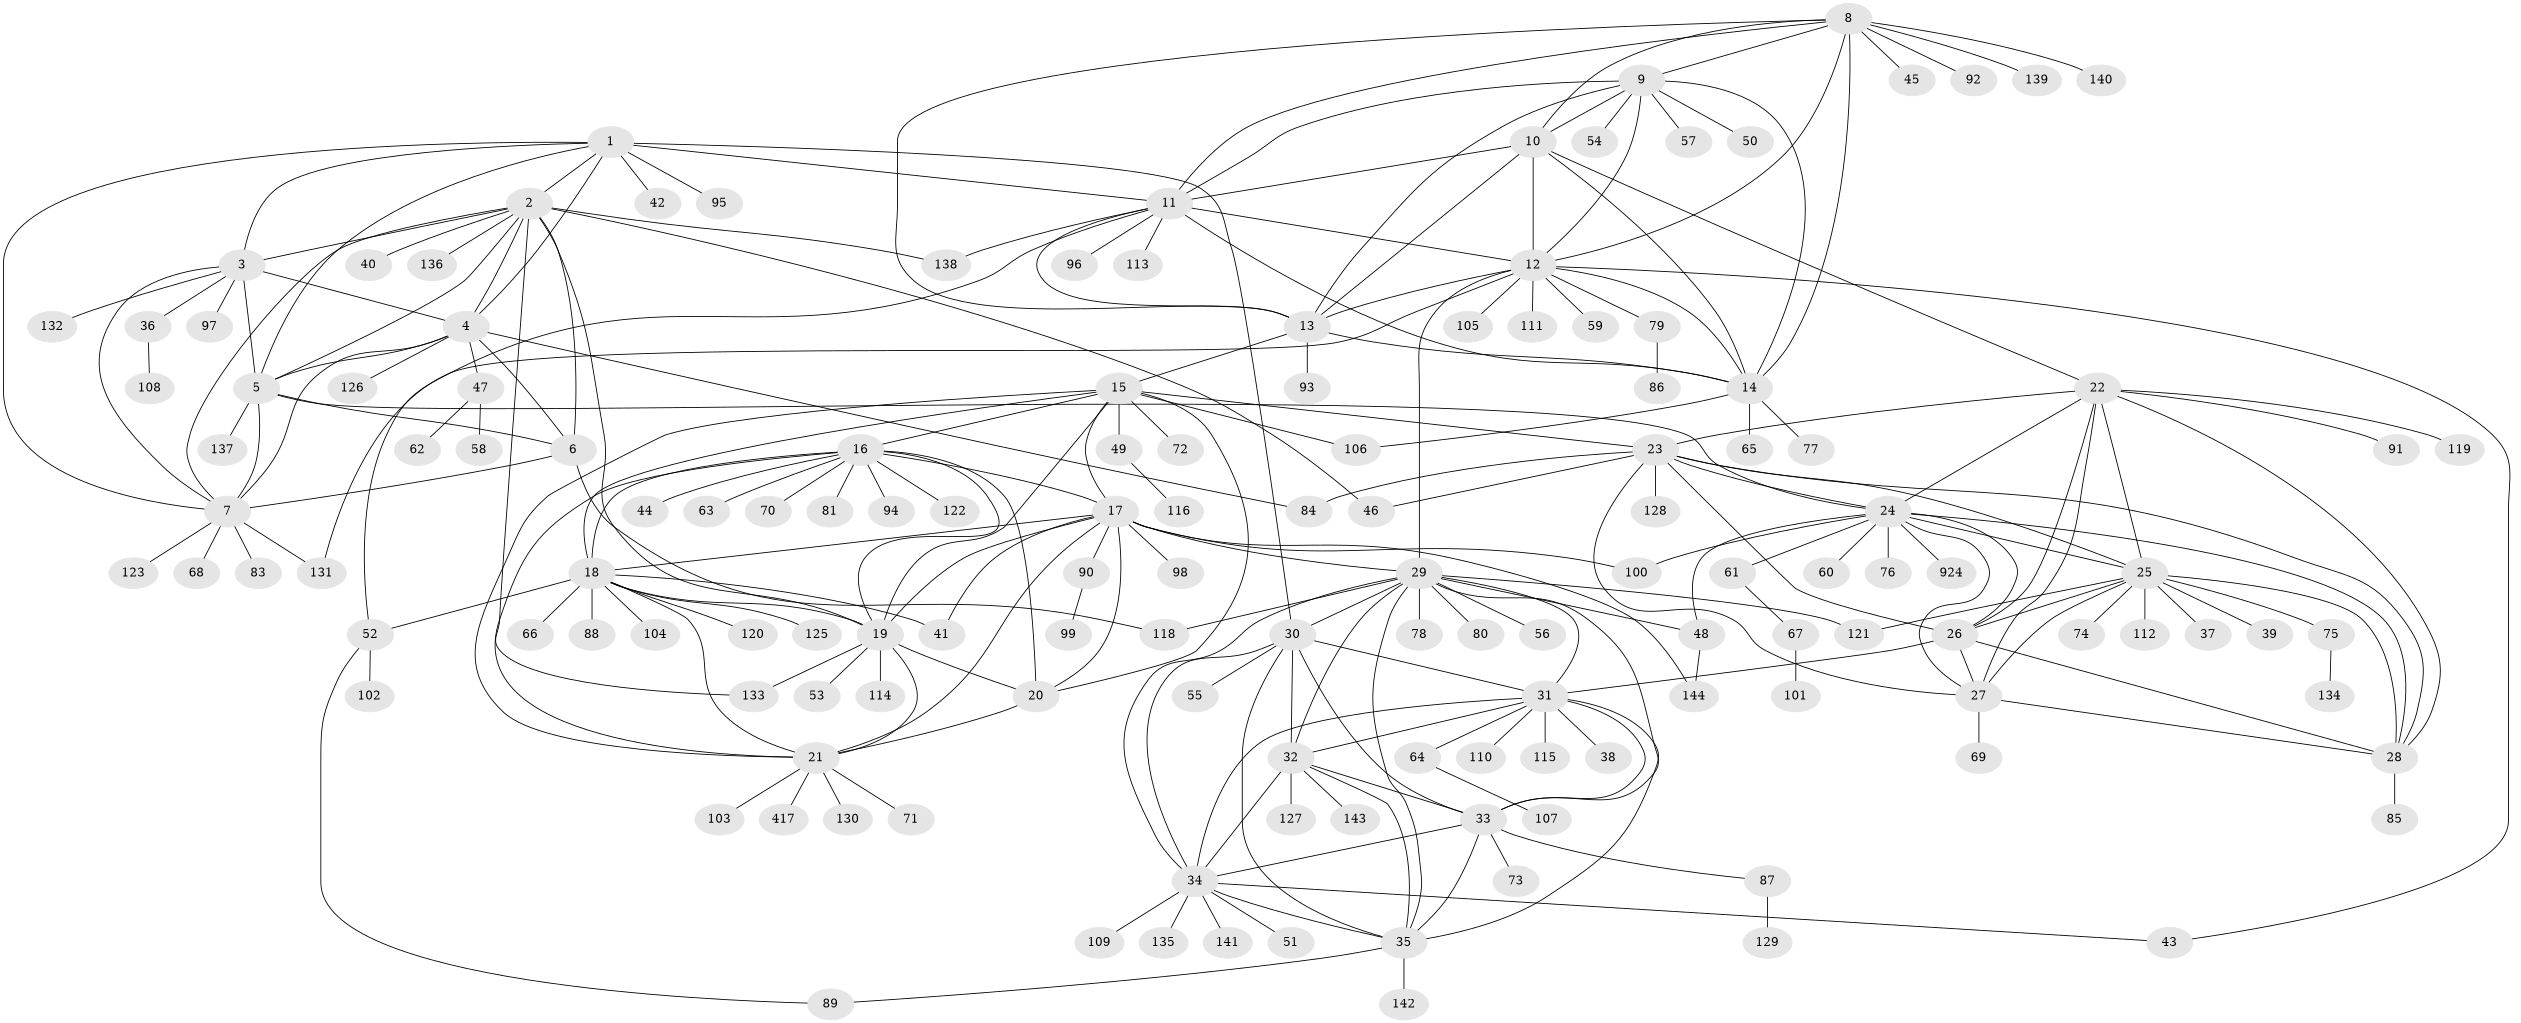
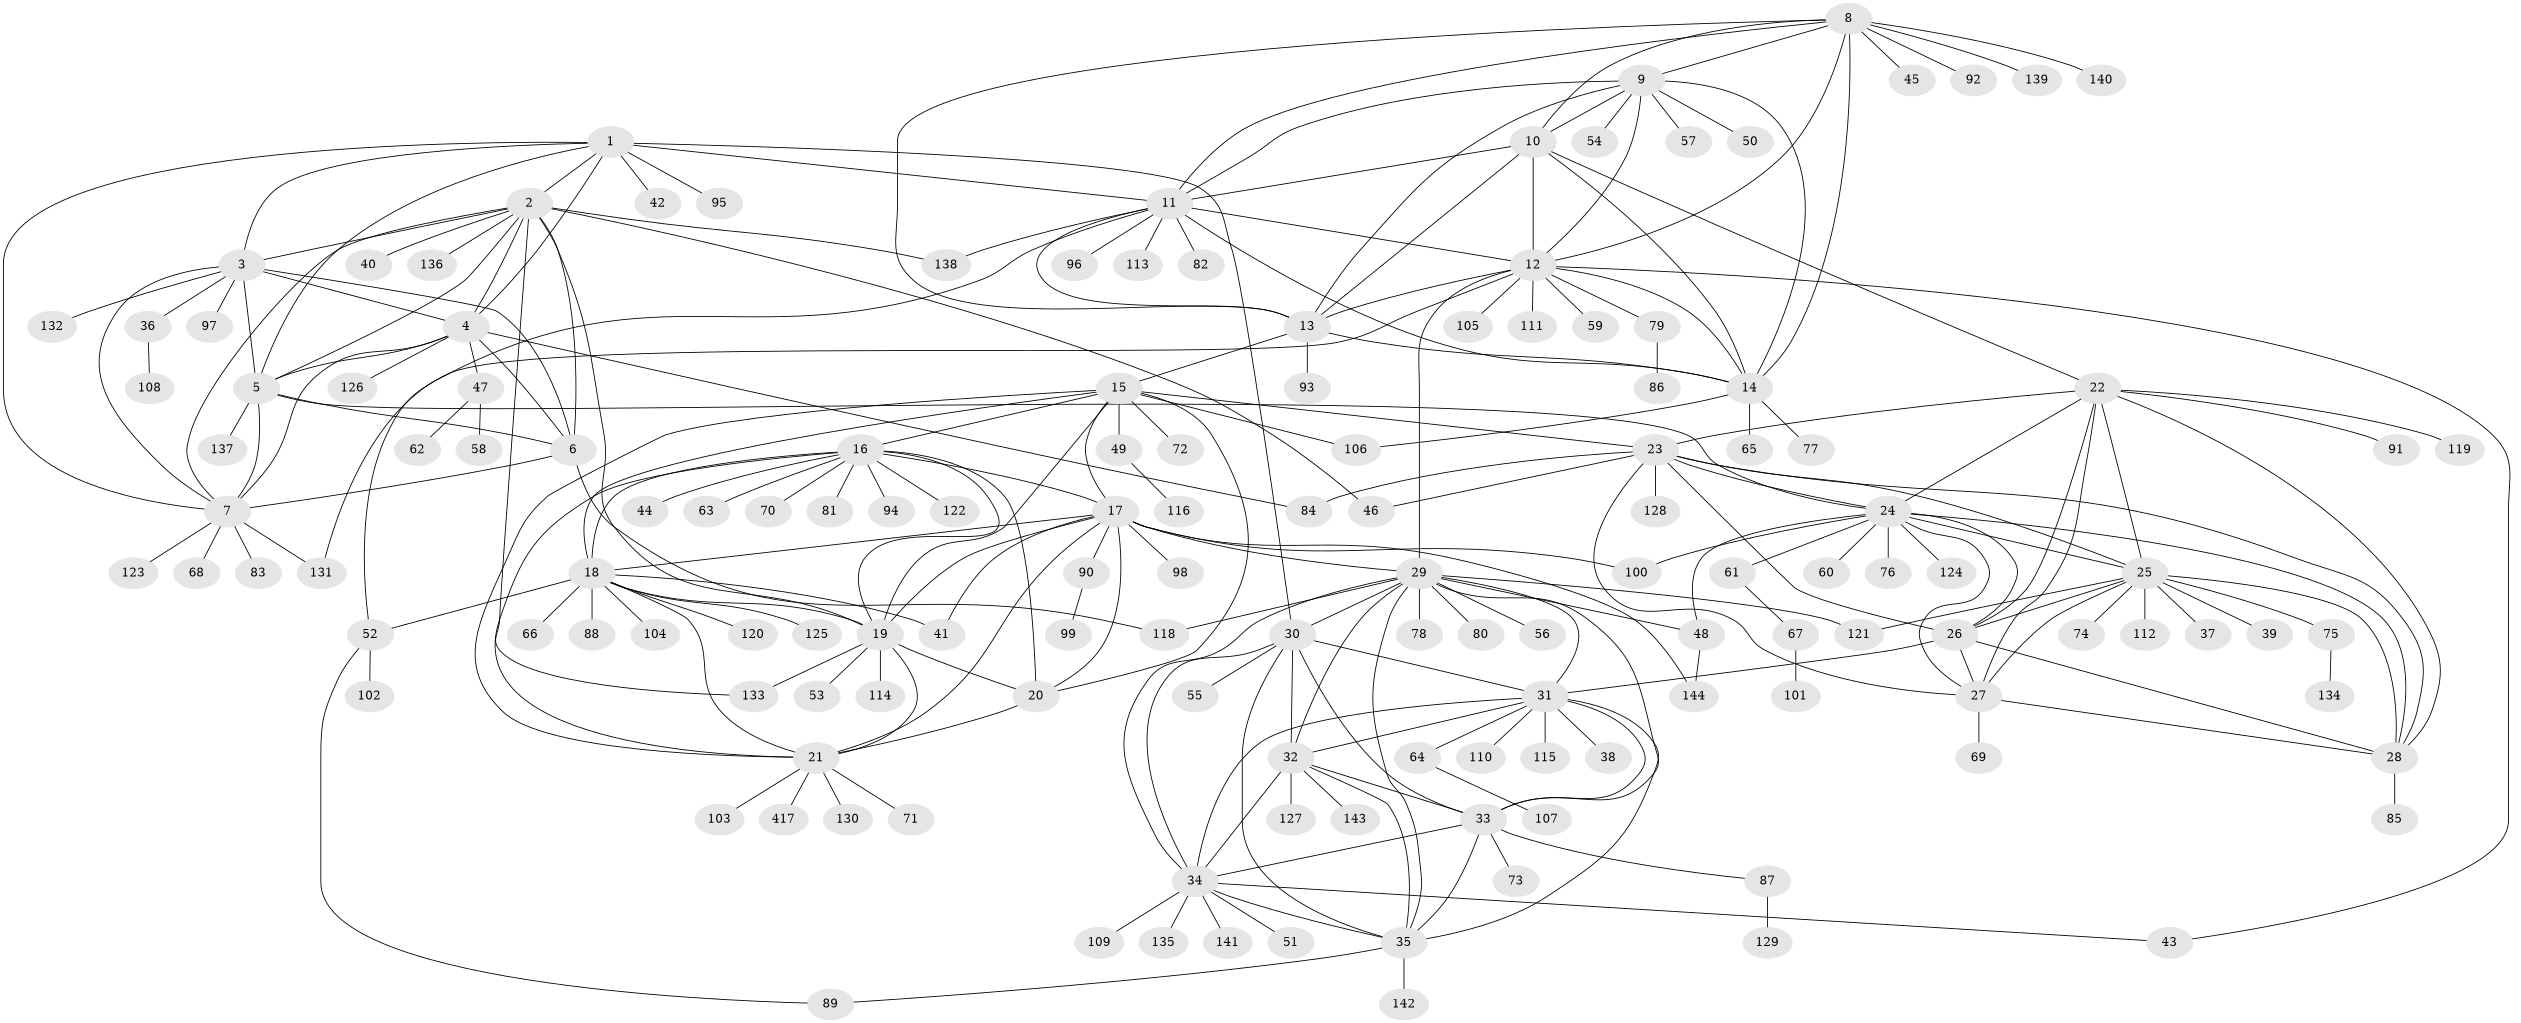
  graph {
    node [color=gray90 style=filled]
    1
    2
    3
    4
    5
    7
    11
    30
    42
    95
    6
    19
    40
    46
    133
    136
    138
    36
    97
    132
    47
    84
    126
    24
    137
    118
    68
    83
    123
    131
    12
    13
    14
    52
+   82
    96
    113
    31
    32
    33
    34
    35
    55
    20
    21
    53
    114
    108
    58
    62
    100
    25
    26
    27
    28
    48
    60
    61
    76
-   124 [label=924]
+   124
    8
    9
    10
    45
    92
    139
    140
    50
    54
    57
    22
    29
    43
    59
    79
    105
    111
    15
    93
    65
    77
    106
    23
    91
    119
    89
    102
    121
    56
    78
    80
    86
    16
    17
    18
    49
    72
    44
    63
    70
    81
    94
    122
    41
    90
    98
    144
    66
    88
    104
    120
    125
    71
    103
    n115 [label=417]
    130
    128
    116
    99
    37
    39
    74
    75
    112
    69
    85
    67
    134
    38
    64
    110
    115
    127
    143
    73
    87
    51
    109
    135
    141
    142
    107
    129
    101
    1 -- 2
    1 -- 3
    1 -- 4
    1 -- 5
    1 -- 7
    1 -- 11
    1 -- 30
    1 -- 42
    1 -- 95
    2 -- 3
    2 -- 4
    2 -- 5
    2 -- 7
    2 -- 6
    2 -- 19
    2 -- 40
    2 -- 46
    2 -- 133
    2 -- 136
    2 -- 138
    3 -- 4
    3 -- 5
    3 -- 7
+   3 -- 6
    3 -- 36
    3 -- 97
    3 -- 132
    4 -- 5
    4 -- 7
    4 -- 6
    4 -- 47
    4 -- 84
    4 -- 126
    5 -- 7
    5 -- 6
    5 -- 24
    5 -- 137
    7 -- 68
    7 -- 83
    7 -- 123
    7 -- 131
    11 -- 138
    11 -- 12
    11 -- 13
    11 -- 14
    11 -- 52
+   11 -- 82
    11 -- 96
    11 -- 113
    30 -- 31
    30 -- 32
    30 -- 33
    30 -- 34
    30 -- 35
    30 -- 55
    6 -- 7
    6 -- 118
    19 -- 133
    19 -- 20
    19 -- 21
    19 -- 53
    19 -- 114
    36 -- 108
    47 -- 58
    47 -- 62
    24 -- 100
    24 -- 25
    24 -- 26
    24 -- 27
    24 -- 28
    24 -- 48
    24 -- 60
    24 -- 61
    24 -- 76
    24 -- 124
    12 -- 131
    12 -- 13
    12 -- 14
    12 -- 29
    12 -- 43
    12 -- 59
    12 -- 79
    12 -- 105
    12 -- 111
    13 -- 14
    13 -- 15
    13 -- 93
    14 -- 65
    14 -- 77
    14 -- 106
    52 -- 89
    52 -- 102
    31 -- 32
    31 -- 33
    31 -- 34
    31 -- 35
    31 -- 38
    31 -- 64
    31 -- 110
    31 -- 115
    32 -- 33
    32 -- 34
    32 -- 35
    32 -- 127
    32 -- 143
    33 -- 34
    33 -- 35
    33 -- 73
    33 -- 87
    34 -- 35
    34 -- 43
    34 -- 51
    34 -- 109
    34 -- 135
    34 -- 141
    35 -- 89
    35 -- 142
    20 -- 21
    21 -- 71
    21 -- 103
    21 -- n115
    21 -- 130
    25 -- 26
    25 -- 27
    25 -- 28
    25 -- 121
    25 -- 37
    25 -- 39
    25 -- 74
    25 -- 75
    25 -- 112
    26 -- 31
    26 -- 27
    26 -- 28
    27 -- 28
    27 -- 69
    28 -- 85
    48 -- 144
    61 -- 67
    8 -- 11
    8 -- 12
    8 -- 13
    8 -- 14
    8 -- 9
    8 -- 10
    8 -- 45
    8 -- 92
    8 -- 139
    8 -- 140
    9 -- 11
    9 -- 12
    9 -- 13
    9 -- 14
    9 -- 10
    9 -- 50
    9 -- 54
    9 -- 57
    10 -- 11
    10 -- 12
    10 -- 13
    10 -- 14
    10 -- 22
    22 -- 24
    22 -- 25
    22 -- 26
    22 -- 27
    22 -- 28
    22 -- 23
    22 -- 91
    22 -- 119
    29 -- 30
    29 -- 118
    29 -- 31
    29 -- 32
    29 -- 33
    29 -- 34
    29 -- 35
    29 -- 48
    29 -- 121
    29 -- 56
    29 -- 78
    29 -- 80
    79 -- 86
    15 -- 19
    15 -- 20
    15 -- 21
    15 -- 106
    15 -- 23
    15 -- 16
    15 -- 17
    15 -- 18
    15 -- 49
    15 -- 72
    23 -- 46
    23 -- 84
    23 -- 24
    23 -- 25
    23 -- 26
    23 -- 27
    23 -- 28
    23 -- 128
    16 -- 19
    16 -- 20
    16 -- 21
    16 -- 17
    16 -- 18
    16 -- 44
    16 -- 63
    16 -- 70
    16 -- 81
    16 -- 94
    16 -- 122
    17 -- 19
    17 -- 20
    17 -- 21
    17 -- 100
    17 -- 29
    17 -- 18
    17 -- 41
    17 -- 90
    17 -- 98
    17 -- 144
    18 -- 19
    18 -- 52
    18 -- 21
    18 -- 41
    18 -- 66
    18 -- 88
    18 -- 104
    18 -- 120
    18 -- 125
    49 -- 116
    90 -- 99
    75 -- 134
    67 -- 101
    64 -- 107
    87 -- 129
  }
